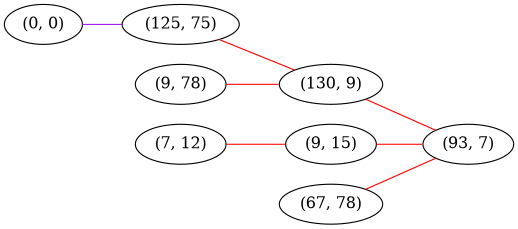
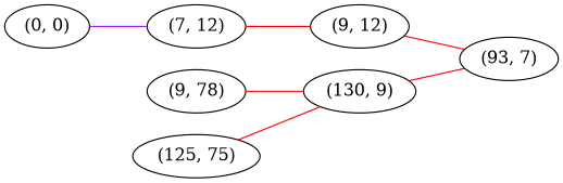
  graph {
    fontname="DejaVu Serif"
    rankdir=LR
    node [fontname="DejaVu Serif"]
    edge [color=red fontname="DejaVu Serif" weight=1]
    "(0, 0)"
    "(7, 12)"
-   "(9, 12)" [label="(9, 15)"]
+   "(9, 12)"
    "(9, 78)"
    "(130, 9)"
    n6 [label="(93, 7)"]
    n7 [label="(125, 75)"]
-   "(67, 78)"
-   "(0, 0)" -- n7 [color=purple weight=4]
+   "(0, 0)" -- "(7, 12)" [color=purple weight=4]
    "(7, 12)" -- "(9, 12)"
    "(9, 12)" -- n6
    "(9, 78)" -- "(130, 9)"
    "(130, 9)" -- n6
    n7 -- "(130, 9)"
-   "(67, 78)" -- n6
  }
